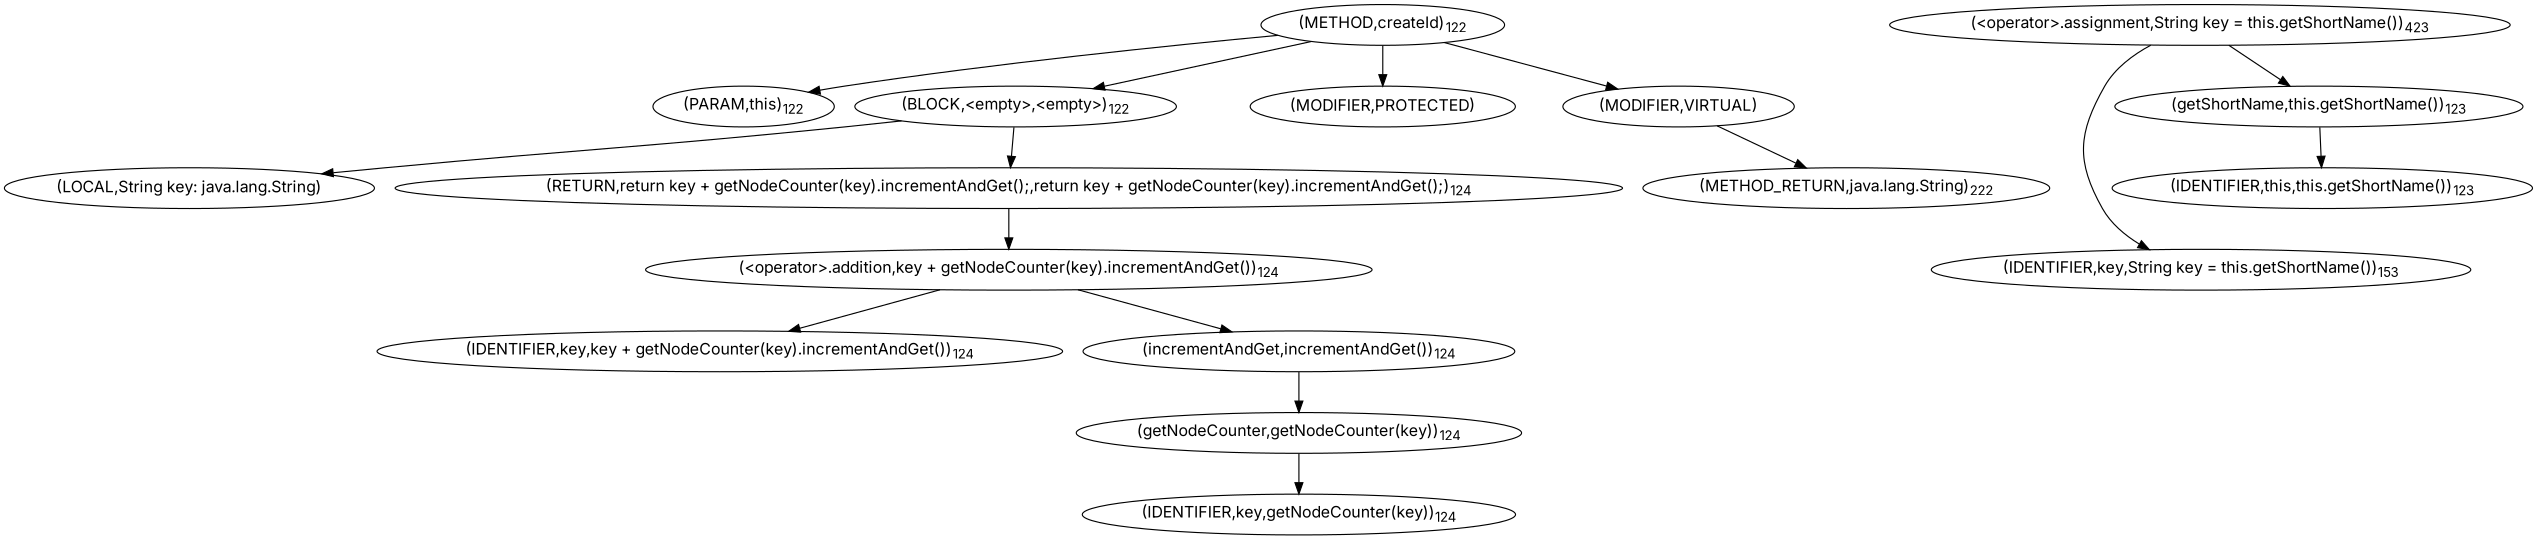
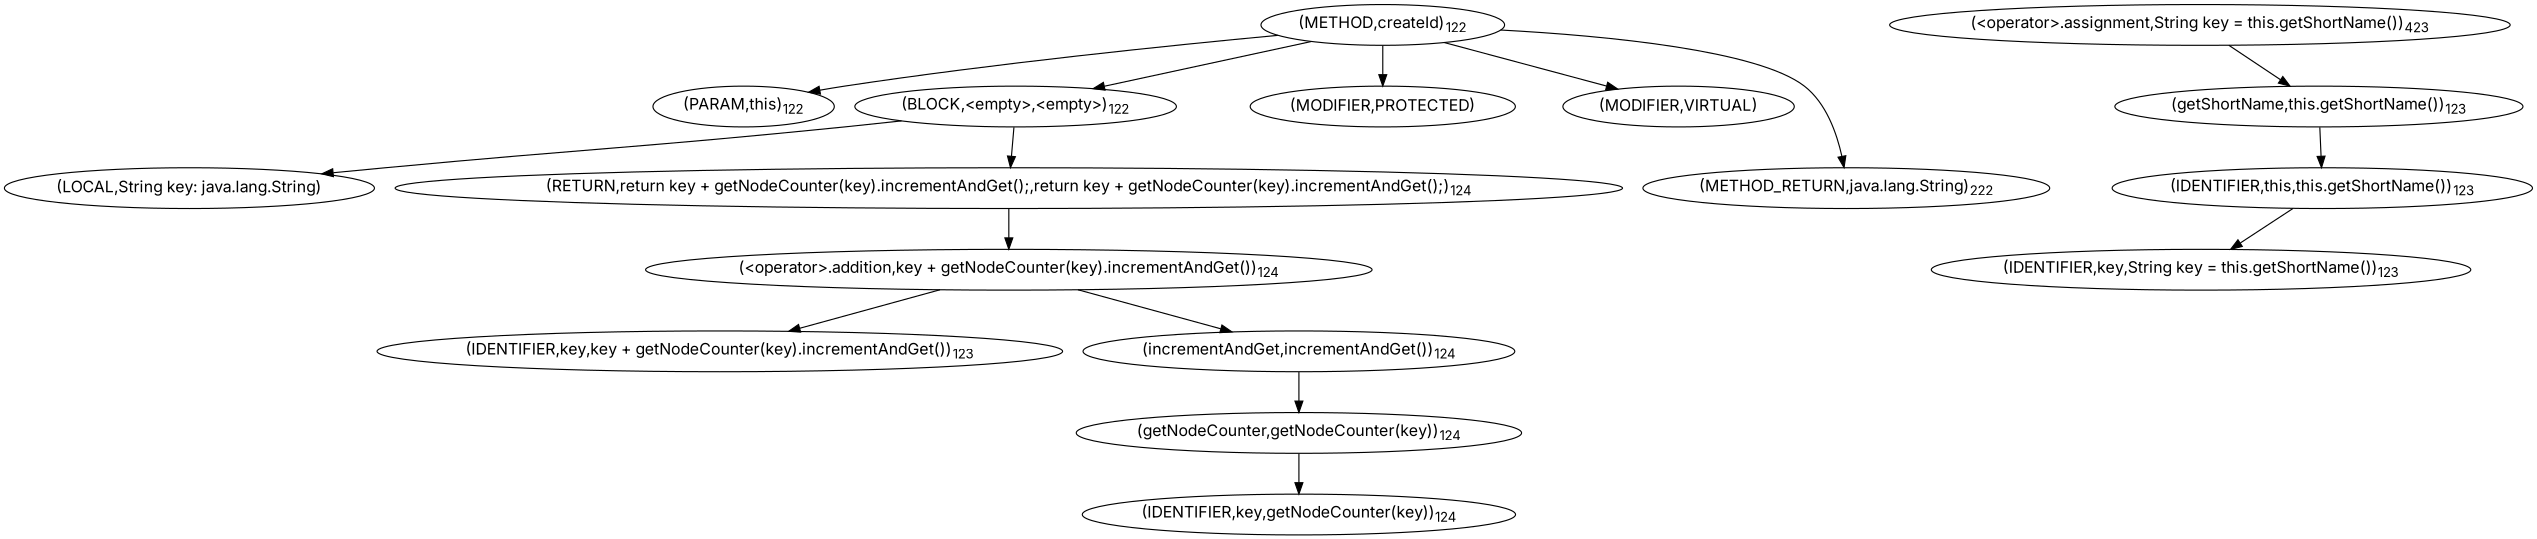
  digraph {
    fontname=Inter
    node [fontname=Inter]
    edge [fontname=Inter]
    n1 [label=<(METHOD,createId)<SUB>122</SUB>>]
    n2 [label=<(PARAM,this)<SUB>122</SUB>>]
    n3 [label=<(BLOCK,&lt;empty&gt;,&lt;empty&gt;)<SUB>122</SUB>>]
    n4 [label=<(MODIFIER,PROTECTED)>]
    n5 [label=<(MODIFIER,VIRTUAL)>]
    n6 [label=<(METHOD_RETURN,java.lang.String)<SUB>222</SUB>>]
    n7 [label=<(LOCAL,String key: java.lang.String)>]
    n8 [label=<(RETURN,return key + getNodeCounter(key).incrementAndGet();,return key + getNodeCounter(key).incrementAndGet();)<SUB>124</SUB>>]
    n9 [label=<(&lt;operator&gt;.assignment,String key = this.getShortName())<SUB>423</SUB>>]
-   n10 [label=<(IDENTIFIER,key,String key = this.getShortName())<SUB>153</SUB>>]
+   n10 [label=<(IDENTIFIER,key,String key = this.getShortName())<SUB>123</SUB>>]
    n11 [label=<(getShortName,this.getShortName())<SUB>123</SUB>>]
    n12 [label=<(&lt;operator&gt;.addition,key + getNodeCounter(key).incrementAndGet())<SUB>124</SUB>>]
    n13 [label=<(IDENTIFIER,this,this.getShortName())<SUB>123</SUB>>]
-   n14 [label=<(IDENTIFIER,key,key + getNodeCounter(key).incrementAndGet())<SUB>124</SUB>>]
+   n14 [label=<(IDENTIFIER,key,key + getNodeCounter(key).incrementAndGet())<SUB>123</SUB>>]
    n15 [label=<(incrementAndGet,incrementAndGet())<SUB>124</SUB>>]
    n16 [label=<(getNodeCounter,getNodeCounter(key))<SUB>124</SUB>>]
    n17 [label=<(IDENTIFIER,key,getNodeCounter(key))<SUB>124</SUB>>]
    n1 -> n2
    n1 -> n3
    n1 -> n4
    n1 -> n5
-   n5 -> n6
+   n1 -> n6
    n3 -> n7
    n3 -> n8
    n8 -> n12
-   n9 -> n10
+   n13 -> n10
    n9 -> n11
    n11 -> n13
    n12 -> n14
    n12 -> n15
    n15 -> n16
    n16 -> n17
  }
